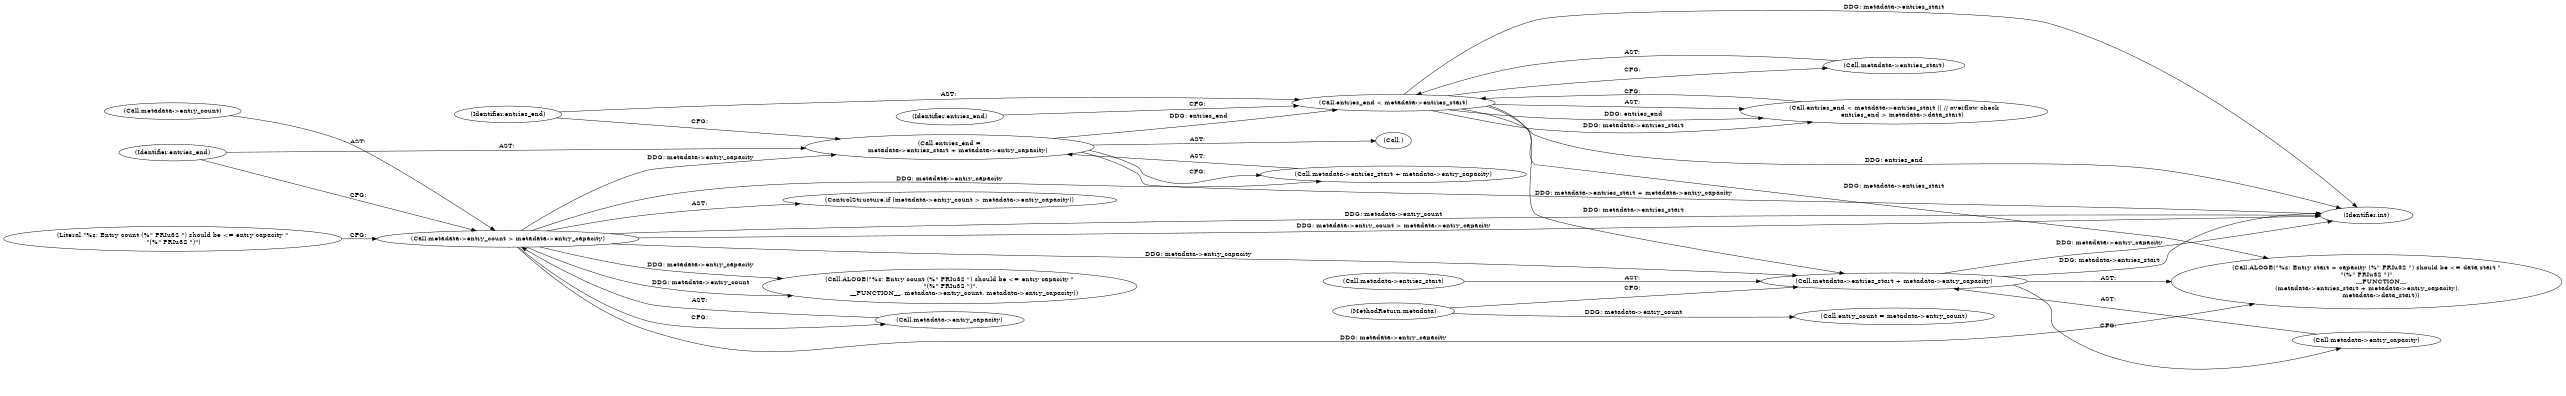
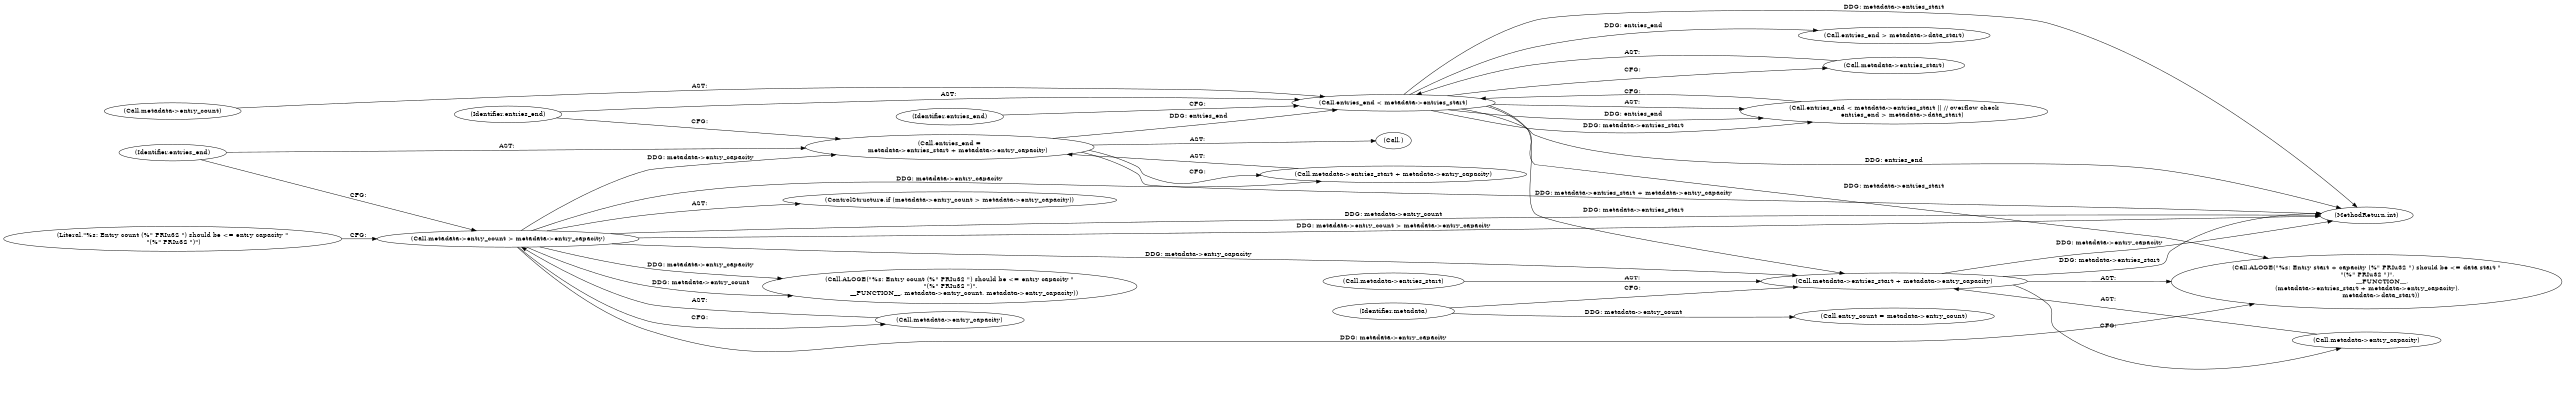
  digraph {
    rankdir=LR
    n1 [label="(Call,metadata->entries_start + metadata->entry_capacity)"]
-   n2 [label="(Identifier,int)"]
+   n2 [label="(MethodReturn,int)"]
    n3 [label="(Call,metadata->entry_capacity)"]
    n4 [label="(Call,ALOGE(\"%s: Entry start + capacity (%\" PRIu32 \") should be <= data start \"\n \"(%\" PRIu32 \")\",\n               __FUNCTION__,\n (metadata->entries_start + metadata->entry_capacity),\n              metadata->data_start))"]
    n5 [label="(Call,entries_end < metadata->entries_start)"]
+   n6 [label="(Call,entries_end > metadata->data_start)"]
    n7 [label="(Call,metadata->entries_start)"]
    n8 [label="(Call,entries_end < metadata->entries_start || // overflow check\n        entries_end > metadata->data_start)"]
    n9 [label="(Call,entries_end =\n        metadata->entries_start + metadata->entry_capacity)"]
    n10 [label="(Call,)"]
    n11 [label="(Call,metadata->entries_start + metadata->entry_capacity)"]
    n12 [label="(Call,metadata->entry_count > metadata->entry_capacity)"]
    n13 [label="(Call,ALOGE(\"%s: Entry count (%\" PRIu32 \") should be <= entry capacity \"\n \"(%\" PRIu32 \")\",\n              __FUNCTION__, metadata->entry_count, metadata->entry_capacity))"]
    n14 [label="(Call,metadata->entry_capacity)"]
    n15 [label="(ControlStructure,if (metadata->entry_count > metadata->entry_capacity))"]
    n16 [label="(Call,entry_count = metadata->entry_count)"]
    n17 [label="(Call,metadata->entry_count)"]
    n18 [label="(Call,metadata->entries_start)"]
-   n19 [label="(MethodReturn,metadata)"]
+   n19 [label="(Identifier,metadata)"]
    n20 [label="(Literal,\"%s: Entry count (%\" PRIu32 \") should be <= entry capacity \"\n \"(%\" PRIu32 \")\")"]
    n21 [label="(Identifier,entries_end)"]
    n22 [label="(Identifier,entries_end)"]
    n23 [label="(Identifier,entries_end)"]
    n1 -> n2 [label="DDG: metadata->entries_start"]
    n1 -> n2 [label="DDG: metadata->entry_capacity"]
    n1 -> n3 [label="CFG: "]
    n1 -> n4 [label="AST: "]
    n3 -> n1 [label="AST: "]
    n5 -> n1 [label="DDG: metadata->entries_start"]
    n5 -> n2 [label="DDG: entries_end"]
    n5 -> n2 [label="DDG: metadata->entries_start"]
    n5 -> n4 [label="DDG: metadata->entries_start"]
+   n5 -> n6 [label="DDG: entries_end"]
    n5 -> n7 [label="CFG: "]
    n5 -> n8 [label="AST: "]
    n5 -> n8 [label="DDG: entries_end"]
    n5 -> n8 [label="DDG: metadata->entries_start"]
    n7 -> n5 [label="AST: "]
    n8 -> n5 [label="CFG: "]
    n9 -> n2 [label="DDG: metadata->entries_start + metadata->entry_capacity"]
    n9 -> n5 [label="DDG: entries_end"]
    n9 -> n10 [label="AST: "]
    n9 -> n11 [label="CFG: "]
    n11 -> n9 [label="AST: "]
    n12 -> n1 [label="DDG: metadata->entry_capacity"]
    n12 -> n2 [label="DDG: metadata->entry_count"]
    n12 -> n2 [label="DDG: metadata->entry_count > metadata->entry_capacity"]
    n12 -> n4 [label="DDG: metadata->entry_capacity"]
    n12 -> n9 [label="DDG: metadata->entry_capacity"]
    n12 -> n11 [label="DDG: metadata->entry_capacity"]
    n12 -> n13 [label="DDG: metadata->entry_count"]
    n12 -> n13 [label="DDG: metadata->entry_capacity"]
    n12 -> n14 [label="CFG: "]
    n12 -> n15 [label="AST: "]
    n14 -> n12 [label="AST: "]
-   n17 -> n12 [label="AST: "]
+   n17 -> n5 [label="AST: "]
    n18 -> n1 [label="AST: "]
    n19 -> n1 [label="CFG: "]
    n19 -> n16 [label="DDG: metadata->entry_count"]
    n20 -> n12 [label="CFG: "]
    n21 -> n9 [label="AST: "]
    n21 -> n12 [label="CFG: "]
    n22 -> n5 [label="AST: "]
    n22 -> n9 [label="CFG: "]
    n23 -> n5 [label="CFG: "]
  }
